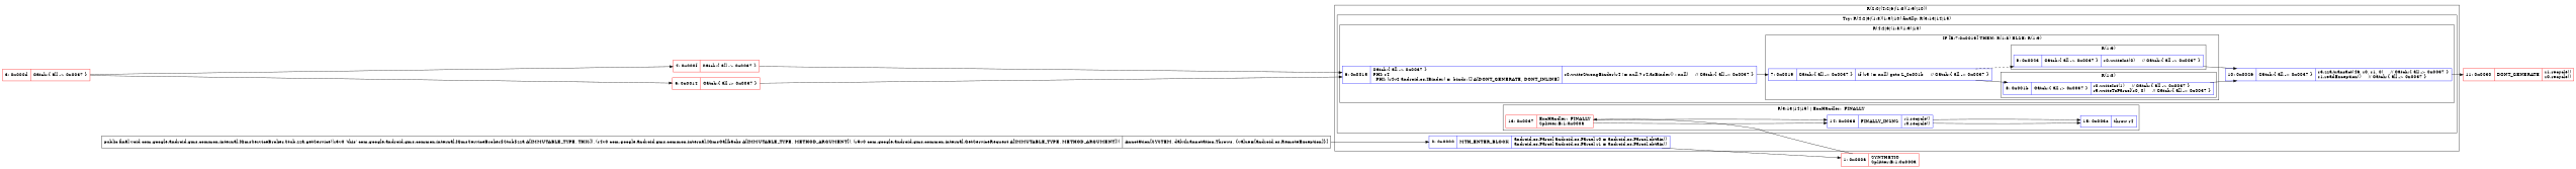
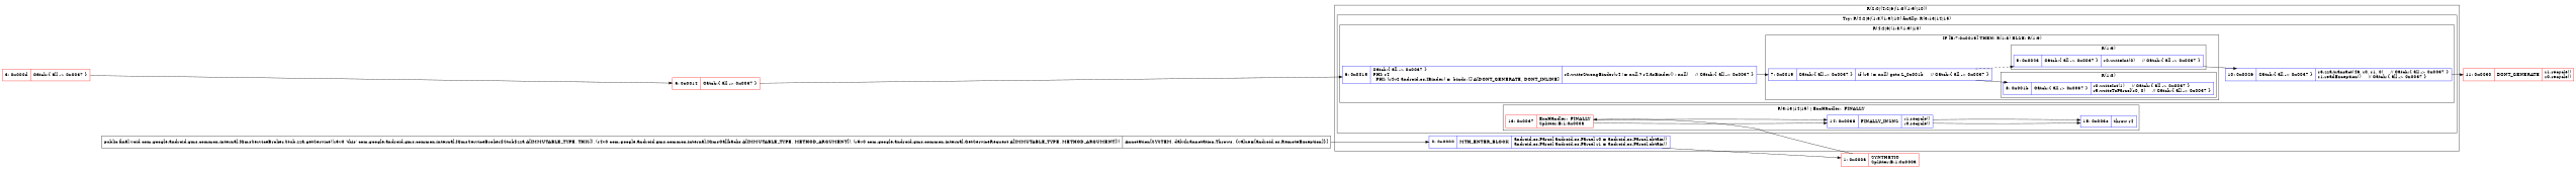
  digraph {
    rankdir=LR
    node [color=blue shape=record]
    n1 [label="{8\:\ 0x001b|Catch:\{ all \-\> 0x0037 \}\l|r0.writeInt(1)     \/\/ Catch:\{ all \-\> 0x0037 \}\lr5.writeToParcel(r0, 0)     \/\/ Catch:\{ all \-\> 0x0037 \}\l}"]
    n2 [label="{9\:\ 0x0023|Catch:\{ all \-\> 0x0037 \}\l|r0.writeInt(0)     \/\/ Catch:\{ all \-\> 0x0037 \}\l}"]
    n3 [label="{7\:\ 0x0019|Catch:\{ all \-\> 0x0037 \}\l|if (r5 != null) goto L_0x001b     \/\/ Catch:\{ all \-\> 0x0037 \}\l}"]
    n4 [label="{6\:\ 0x0015|Catch:\{ all \-\> 0x0037 \}\lPHI: r4 \l  PHI: (r4v2 android.os.IBinder) =  binds: [] A[DONT_GENERATE, DONT_INLINE]\l|r0.writeStrongBinder(r4 != null ? r4.asBinder() : null)     \/\/ Catch:\{ all \-\> 0x0037 \}\l}"]
    n5 [label="{10\:\ 0x0026|Catch:\{ all \-\> 0x0037 \}\l|r3.zza.transact(46, r0, r1, 0)     \/\/ Catch:\{ all \-\> 0x0037 \}\lr1.readException()     \/\/ Catch:\{ all \-\> 0x0037 \}\l}"]
    n6 [color=red label="{13\:\ 0x0037|ExcHandler:  FINALLY\lSplitter:B:1:0x000a\l}"]
    n7 [label="{14\:\ 0x0038|FINALLY_INSNS\l|r1.recycle()\lr0.recycle()\l}"]
    n8 [label="{15\:\ 0x003e|throw r4\l}"]
    n9 [label="{0\:\ 0x0000|MTH_ENTER_BLOCK\l|android.os.Parcel android.os.Parcel r0 = android.os.Parcel.obtain()\landroid.os.Parcel android.os.Parcel r1 = android.os.Parcel.obtain()\l}"]
    n10 [color=red label="{11\:\ 0x0030|DONT_GENERATE\l|r1.recycle()\lr0.recycle()\l}"]
    n11 [color=red label="{1\:\ 0x000a|SYNTHETIC\lSplitter:B:1:0x000a\l}"]
    n12 [color=red label="{3\:\ 0x000d|Catch:\{ all \-\> 0x0037 \}\l}"]
-   n13 [color=red label="{4\:\ 0x000f|Catch:\{ all \-\> 0x0037 \}\l}"]
    n14 [color=red label="{5\:\ 0x0014|Catch:\{ all \-\> 0x0037 \}\l}"]
    n15 [label="{public final void com.google.android.gms.common.internal.IGmsServiceBroker.Stub.zza.getService((r3v0 'this' com.google.android.gms.common.internal.IGmsServiceBroker$Stub$zza A[IMMUTABLE_TYPE, THIS]), (r4v0 com.google.android.gms.common.internal.IGmsCallbacks A[IMMUTABLE_TYPE, METHOD_ARGUMENT]), (r5v0 com.google.android.gms.common.internal.GetServiceRequest A[IMMUTABLE_TYPE, METHOD_ARGUMENT]))  | Annotation[SYSTEM, dalvik.annotation.Throws, \{value=[android.os.RemoteException]\}]\l}" color=""]
    subgraph cluster_1 {
      label="R(2:0|(4:2|6|(1:8)(1:9)|10))"
      n9
      subgraph cluster_2 {
        label="Try: R(4:2|6|(1:8)(1:9)|10) finally: R(3:13|14|15)"
        subgraph cluster_3 {
          label="R(4:2|6|(1:8)(1:9)|10)"
          n4
          n5
          subgraph cluster_4 {
            label="IF [B:7:0x0019] THEN: R(1:8) ELSE: R(1:9)"
            n3
            subgraph cluster_5 {
              label="R(1:8)"
              n1
            }
            subgraph cluster_6 {
              label="R(1:9)"
              n2
            }
          }
        }
        subgraph cluster_7 {
          label="R(3:13|14|15) | ExcHandler:  FINALLY\l"
          n6
          n7
          n8
        }
      }
    }
    subgraph cluster_8 {
      label="R(3:13|14|15) | ExcHandler:  FINALLY\l"
    }
-   n1 -> n5
    n2 -> n5
    n3 -> n1
    n3 -> n2 [style=dashed]
    n4 -> n3
    n5 -> n10
    n6 -> n7
    n6 -> n7
    n7 -> n8
    n7 -> n8
    n9 -> n11
    n11 -> n6
-   n12 -> n13
    n12 -> n14
-   n13 -> n4
    n14 -> n4
    n15 -> n9
  }
